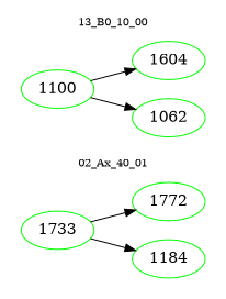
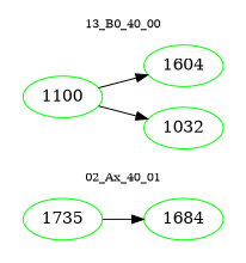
  digraph {
    rankdir=LR
    node [color=green]
    edge [color=black]
-   n1 [label=1733]
-   n2 [label=1184]
-   n3 [label=1772]
+   n1 [label=1735]
+   n2 [label=1684]
    n4 [label=1100]
-   n5 [label=1062]
+   n5 [label=1032]
    n6 [label=1604]
    subgraph cluster_1 {
      color=white
      fontsize=10
      label="02_Ax_40_01"
      n1
      n2
-     n3
    }
    subgraph cluster_2 {
      color=white
      fontsize=10
-     label="13_B0_10_00"
+     label="13_B0_40_00"
      n4
      n5
      n6
    }
    n1 -> n2
-   n1 -> n3
    n4 -> n5
    n4 -> n6
  }
